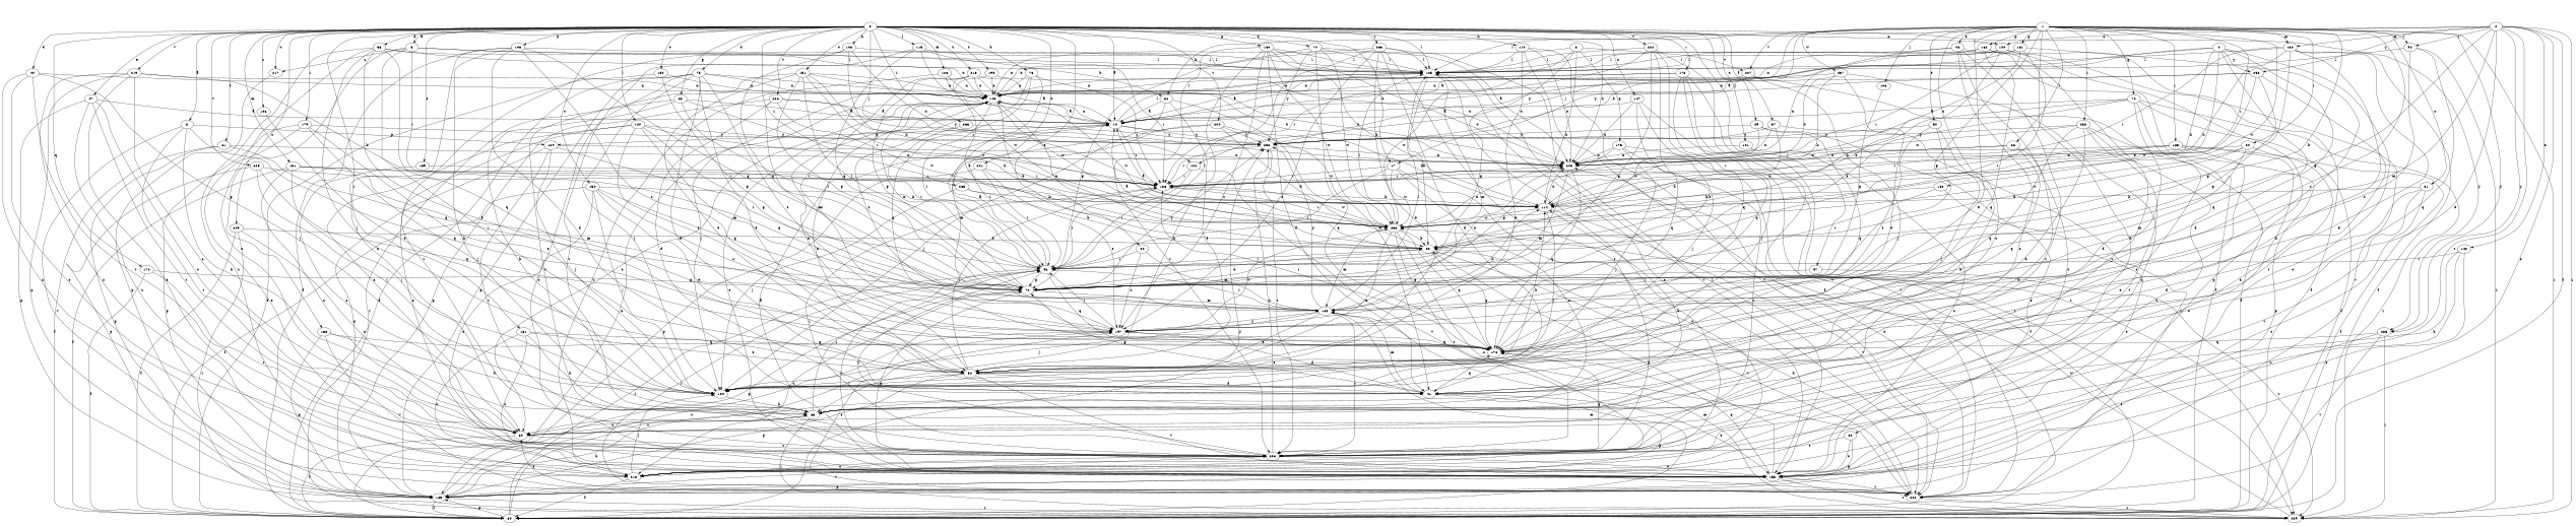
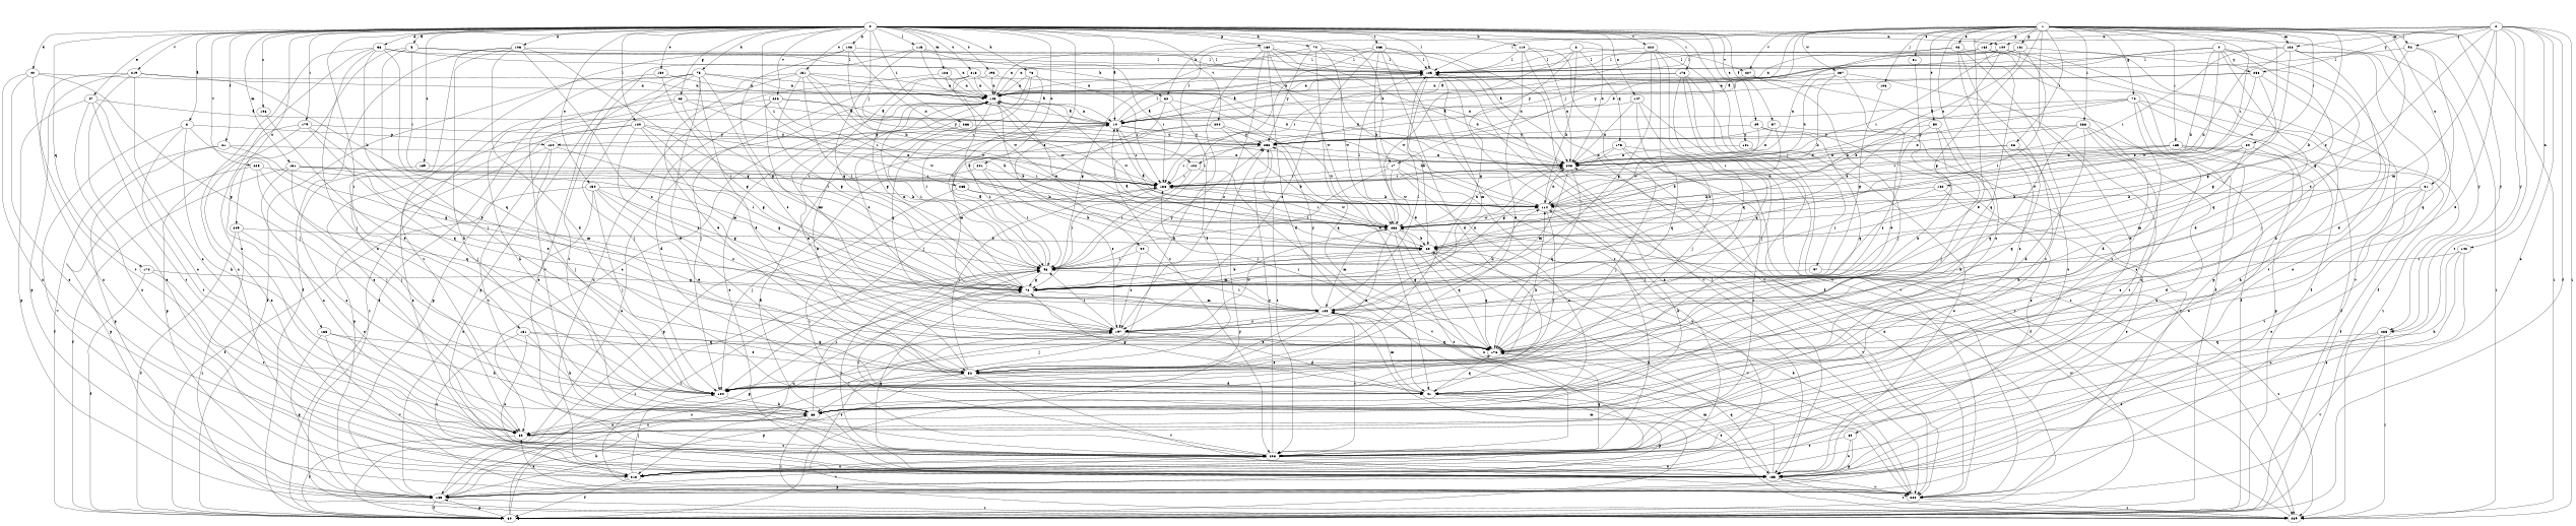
  strict digraph {
    0
    5
    8
    10
    17
    29
    36
    40
    44
    47
    57
    61
    68
    74
    75
    76
    97
    101
    102
    106
    108
    110
    115
    120
    125
    128
    131
    140
    147
    150
    151
    154
    160
    174
    178
    179
    181
    189
    195
    196
    204
    209
    213
-   217
    219
    222
    225
    226
    241
    248
    n51 [label=285]
    263
    265
    266
    82
    104
    163
    186
    208
    176
    83
    164
    228
    114
    145
    258
    32
    238
    93
    218
    155
    52
    197
    135
    165
    20
    72
    n78 [label=60]
    269
    41
    1
    31
    48
    50
+   51
    70
    80
    84
    88
    92
    103
    133
    161
    162
    182
    185
    227
    237
    268
    2
    142
    256
    3
    175
    4
    0 -> 5 [label=a]
    0 -> 8 [label=a]
    0 -> 10 [label=a]
    0 -> 17 [label=b]
    0 -> 29 [label=c]
    0 -> 36 [label=d]
    0 -> 40 [label=d]
    0 -> 44 [label=e]
    0 -> 47 [label=e]
    0 -> 57 [label=f]
    0 -> 61 [label=f]
    0 -> 68 [label=g]
    0 -> 74 [label=h]
    0 -> 75 [label=h]
    0 -> 76 [label=h]
    0 -> 97 [label=j]
    0 -> 101 [label=j]
    0 -> 102 [label=j]
    0 -> 106 [label=k]
    0 -> 108 [label=k]
    0 -> 110 [label=k]
    0 -> 115 [label=l]
    0 -> 120 [label=l]
    0 -> 125 [label=l]
    0 -> 128 [label=m]
    0 -> 131 [label=m]
    0 -> 140 [label=n]
    0 -> 147 [label=o]
    0 -> 150 [label=o]
    0 -> 151 [label=o]
    0 -> 154 [label=o]
    0 -> 160 [label=p]
    0 -> 174 [label=q]
    0 -> 178 [label=r]
    0 -> 179 [label=r]
    0 -> 181 [label=r]
    0 -> 189 [label=s]
    0 -> 195 [label=s]
    0 -> 196 [label=s]
    0 -> 204 [label=t]
    0 -> 209 [label=u]
    0 -> 213 [label=u]
-   0 -> 217 [label=u]
    0 -> 219 [label=v]
    0 -> 222 [label=v]
    0 -> 225 [label=v]
    0 -> 226 [label=v]
    0 -> 241 [label=x]
    0 -> 248 [label=x]
    0 -> n51 [label=y]
    0 -> 263 [label=z]
    0 -> 265 [label=z]
    0 -> 266 [label=z]
    5 -> 125 [label=l]
-   5 -> 217 [label=u]
    5 -> 82 [label=h]
    5 -> 104 [label=j]
    5 -> 163 [label=p]
    5 -> 186 [label=r]
    8 -> 208 [label=t]
    8 -> 176 [label=q]
    8 -> 83 [label=h]
    8 -> 164 [label=p]
    8 -> 228 [label=v]
    10 -> 125 [label=l]
    10 -> 186 [label=r]
    10 -> 164 [label=p]
    10 -> 114 [label=k]
    10 -> 145 [label=n]
    10 -> 258 [label=y]
    17 -> 186 [label=r]
    17 -> 32 [label=c]
    17 -> 238 [label=w]
    17 -> 93 [label=i]
    17 -> 218 [label=u]
    29 -> 176 [label=q]
    29 -> 258 [label=y]
    29 -> 238 [label=w]
    29 -> 155 [label=o]
    36 -> 125 [label=l]
    36 -> 104 [label=j]
    36 -> 176 [label=q]
    36 -> 145 [label=n]
    36 -> 32 [label=c]
    36 -> 218 [label=u]
    36 -> 52 [label=e]
    40 -> 104 [label=j]
    40 -> 208 [label=t]
    40 -> 145 [label=n]
    40 -> 218 [label=u]
    40 -> 155 [label=o]
    44 -> 93 [label=i]
    44 -> 197 [label=s]
    44 -> 135 [label=m]
    47 -> 10 [label=a]
    47 -> 208 [label=t]
    47 -> 32 [label=c]
    47 -> 218 [label=u]
    47 -> 165 [label=p]
    57 -> 248 [label=x]
    57 -> 228 [label=v]
    57 -> 258 [label=y]
    57 -> 20 [label=b]
    61 -> 248 [label=x]
    61 -> 165 [label=p]
    61 -> 72 [label=g]
    61 -> n78 [label=f]
    68 -> 10 [label=a]
    68 -> 186 [label=r]
    68 -> 83 [label=h]
    68 -> 93 [label=i]
    68 -> 269 [label=z]
    74 -> 125 [label=l]
    74 -> 248 [label=x]
    74 -> 258 [label=y]
    74 -> 238 [label=w]
    74 -> 72 [label=g]
    74 -> 41 [label=d]
    75 -> 248 [label=x]
    75 -> 104 [label=j]
    75 -> 145 [label=n]
    75 -> 155 [label=o]
    75 -> 52 [label=e]
    75 -> 197 [label=s]
    75 -> 165 [label=p]
    75 -> n78 [label=f]
    75 -> 41 [label=d]
    76 -> 186 [label=r]
    76 -> 176 [label=q]
    76 -> 145 [label=n]
    76 -> 93 [label=i]
    76 -> 197 [label=s]
    97 -> 72 [label=g]
    97 -> 269 [label=z]
    101 -> 248 [label=x]
    101 -> 155 [label=o]
    102 -> 186 [label=r]
    102 -> 228 [label=v]
    102 -> 93 [label=i]
    106 -> 125 [label=l]
    106 -> 83 [label=h]
    106 -> 32 [label=c]
    106 -> 197 [label=s]
    106 -> 72 [label=g]
    106 -> n78 [label=f]
    106 -> 41 [label=d]
    108 -> 125 [label=l]
    108 -> 248 [label=x]
    108 -> 208 [label=t]
    108 -> 114 [label=k]
    108 -> 72 [label=g]
    110 -> 125 [label=l]
    110 -> 248 [label=x]
    110 -> 228 [label=v]
    110 -> 52 [label=e]
    110 -> n78 [label=f]
    115 -> 125 [label=l]
    115 -> 186 [label=r]
    115 -> 208 [label=t]
    115 -> 238 [label=w]
    115 -> 72 [label=g]
    120 -> 114 [label=k]
    120 -> 258 [label=y]
    120 -> 32 [label=c]
    120 -> 155 [label=o]
    120 -> 197 [label=s]
    120 -> 135 [label=m]
    120 -> 72 [label=g]
    125 -> 145 [label=n]
    125 -> 155 [label=o]
    125 -> 135 [label=m]
    125 -> 20 [label=b]
    128 -> 145 [label=n]
    128 -> 238 [label=w]
    128 -> 218 [label=u]
    131 -> 104 [label=j]
    131 -> 186 [label=r]
    131 -> 32 [label=c]
    131 -> 135 [label=m]
    131 -> 72 [label=g]
    131 -> n78 [label=f]
    140 -> 125 [label=l]
    140 -> 186 [label=r]
    140 -> 228 [label=v]
    140 -> 145 [label=n]
    140 -> 20 [label=b]
    140 -> n78 [label=f]
    147 -> 10 [label=a]
    147 -> 248 [label=x]
    147 -> 104 [label=j]
    147 -> 176 [label=q]
    147 -> 269 [label=z]
    150 -> 145 [label=n]
    150 -> 72 [label=g]
    150 -> n78 [label=f]
    151 -> 10 [label=a]
    151 -> 186 [label=r]
    151 -> 208 [label=t]
    151 -> 145 [label=n]
    151 -> 238 [label=w]
    151 -> 93 [label=i]
    151 -> 52 [label=e]
    151 -> 72 [label=g]
    154 -> 104 [label=j]
    154 -> 114 [label=k]
    154 -> 155 [label=o]
    154 -> 52 [label=e]
    154 -> 197 [label=s]
    154 -> 72 [label=g]
    154 -> n78 [label=f]
    160 -> 125 [label=l]
    160 -> 248 [label=x]
    160 -> 208 [label=t]
    160 -> 83 [label=h]
    160 -> 114 [label=k]
    160 -> 238 [label=w]
    160 -> 197 [label=s]
    160 -> 41 [label=d]
    174 -> 208 [label=t]
    174 -> 72 [label=g]
    174 -> n78 [label=f]
    178 -> 10 [label=a]
    178 -> 104 [label=j]
    178 -> 176 [label=q]
    178 -> 228 [label=v]
    178 -> 145 [label=n]
    178 -> 269 [label=z]
    179 -> 104 [label=j]
    179 -> 258 [label=y]
    179 -> 155 [label=o]
    179 -> 52 [label=e]
    179 -> 165 [label=p]
    181 -> 176 [label=q]
    181 -> 83 [label=h]
    181 -> 218 [label=u]
    181 -> 155 [label=o]
    181 -> 52 [label=e]
    189 -> 186 [label=r]
    189 -> 32 [label=c]
    195 -> 248 [label=x]
    195 -> 104 [label=j]
    195 -> 145 [label=n]
    196 -> 52 [label=e]
    204 -> 258 [label=y]
    204 -> 238 [label=w]
    204 -> 93 [label=i]
    204 -> 135 [label=m]
    204 -> 20 [label=b]
    209 -> 32 [label=c]
    209 -> 20 [label=b]
    209 -> n78 [label=f]
    209 -> 269 [label=z]
    213 -> 10 [label=a]
    213 -> 248 [label=x]
    213 -> 145 [label=n]
    213 -> 197 [label=s]
    213 -> 20 [label=b]
    213 -> 72 [label=g]
-   217 -> 165 [label=p]
    219 -> 114 [label=k]
    219 -> 145 [label=n]
    219 -> 32 [label=c]
    219 -> 218 [label=u]
    219 -> 155 [label=o]
    219 -> 165 [label=p]
    222 -> 125 [label=l]
    222 -> 186 [label=r]
    222 -> 176 [label=q]
    222 -> 228 [label=v]
    222 -> 197 [label=s]
    222 -> 72 [label=g]
    225 -> 104 [label=j]
    225 -> 186 [label=r]
    225 -> 176 [label=q]
    225 -> 165 [label=p]
    226 -> 10 [label=a]
    226 -> 258 [label=y]
    226 -> 238 [label=w]
    226 -> 135 [label=m]
    226 -> 165 [label=p]
    226 -> 41 [label=d]
    241 -> 186 [label=r]
    241 -> 93 [label=i]
    241 -> 197 [label=s]
    241 -> 165 [label=p]
    248 -> 186 [label=r]
    248 -> 176 [label=q]
    248 -> 135 [label=m]
    n51 -> 176 [label=q]
    n51 -> 228 [label=v]
    n51 -> 155 [label=o]
    n51 -> 269 [label=z]
    263 -> 125 [label=l]
    263 -> 208 [label=t]
    263 -> 228 [label=v]
    263 -> 145 [label=n]
    263 -> 93 [label=i]
    263 -> 52 [label=e]
    263 -> 197 [label=s]
    263 -> 41 [label=d]
    265 -> 104 [label=j]
    265 -> 114 [label=k]
    265 -> 20 [label=b]
    266 -> 258 [label=y]
    266 -> 93 [label=i]
    82 -> 10 [label=a]
    82 -> 104 [label=j]
    82 -> 176 [label=q]
    82 -> 52 [label=e]
    104 -> 83 [label=h]
    163 -> 176 [label=q]
    163 -> 83 [label=h]
    163 -> 228 [label=v]
    163 -> 165 [label=p]
    186 -> 114 [label=k]
    186 -> 238 [label=w]
    186 -> 93 [label=i]
    208 -> 186 [label=r]
    208 -> 176 [label=q]
    208 -> 258 [label=y]
    208 -> 93 [label=i]
    208 -> 218 [label=u]
    208 -> 155 [label=o]
    176 -> 186 [label=r]
    176 -> 52 [label=e]
    83 -> 114 [label=k]
    83 -> 32 [label=c]
    83 -> 93 [label=i]
    83 -> 269 [label=z]
    164 -> 248 [label=x]
    164 -> 104 [label=j]
    164 -> 208 [label=t]
    164 -> 93 [label=i]
    164 -> 165 [label=p]
    228 -> 248 [label=x]
    228 -> 32 [label=c]
    228 -> 93 [label=i]
    228 -> 197 [label=s]
    228 -> 20 [label=b]
    228 -> 269 [label=z]
    114 -> 248 [label=x]
    114 -> 104 [label=j]
    114 -> 228 [label=v]
    114 -> 238 [label=w]
    145 -> 10 [label=a]
    145 -> 125 [label=l]
    145 -> 32 [label=c]
    145 -> 238 [label=w]
    145 -> 93 [label=i]
    145 -> 155 [label=o]
    145 -> 20 [label=b]
    258 -> 248 [label=x]
    258 -> 186 [label=r]
    258 -> 208 [label=t]
    32 -> 208 [label=t]
    32 -> n78 [label=f]
    238 -> 10 [label=a]
    238 -> 125 [label=l]
    238 -> 248 [label=x]
    238 -> 186 [label=r]
    238 -> 208 [label=t]
    238 -> 176 [label=q]
    238 -> 218 [label=u]
    238 -> 52 [label=e]
    238 -> 135 [label=m]
    238 -> 20 [label=b]
    93 -> 10 [label=a]
-   93 -> 176 [label=q]
    93 -> 72 [label=g]
    218 -> 125 [label=l]
    218 -> 104 [label=j]
    218 -> n78 [label=f]
    155 -> 10 [label=a]
    155 -> 125 [label=l]
    155 -> 176 [label=q]
    155 -> 228 [label=v]
    155 -> 93 [label=i]
    155 -> 165 [label=p]
    155 -> 20 [label=b]
    155 -> 72 [label=g]
    155 -> 269 [label=z]
    52 -> 104 [label=j]
    52 -> 186 [label=r]
    52 -> 228 [label=v]
    52 -> 114 [label=k]
    52 -> 145 [label=n]
    52 -> 165 [label=p]
    52 -> 41 [label=d]
    197 -> 176 [label=q]
    197 -> 238 [label=w]
    197 -> 93 [label=i]
    197 -> 41 [label=d]
    135 -> 125 [label=l]
    135 -> 104 [label=j]
    135 -> 208 [label=t]
    135 -> 114 [label=k]
    135 -> 258 [label=y]
    135 -> 93 [label=i]
    135 -> 52 [label=e]
    135 -> 197 [label=s]
    165 -> 208 [label=t]
    165 -> 83 [label=h]
    165 -> 197 [label=s]
    165 -> 72 [label=g]
    165 -> n78 [label=f]
    165 -> 269 [label=z]
    20 -> 10 [label=a]
    20 -> 176 [label=q]
    20 -> 228 [label=v]
    20 -> 145 [label=n]
    20 -> 93 [label=i]
    72 -> 248 [label=x]
    72 -> 145 [label=n]
    72 -> 258 [label=y]
    72 -> 218 [label=u]
    72 -> 135 [label=m]
    72 -> 20 [label=b]
    n78 -> 145 [label=n]
    n78 -> 258 [label=y]
    n78 -> 93 [label=i]
    n78 -> 197 [label=s]
    n78 -> 135 [label=m]
    n78 -> 165 [label=p]
    269 -> 238 [label=w]
    269 -> 135 [label=m]
    41 -> 176 [label=q]
    41 -> 145 [label=n]
    41 -> 155 [label=o]
    41 -> 135 [label=m]
    41 -> 165 [label=p]
    41 -> 72 [label=g]
    1 -> 17 [label=b]
    1 -> 102 [label=j]
    1 -> n51 [label=y]
    1 -> 82 [label=h]
    1 -> 32 [label=c]
    1 -> 238 [label=w]
    1 -> 52 [label=e]
    1 -> 197 [label=s]
    1 -> 20 [label=b]
    1 -> 72 [label=g]
    1 -> 269 [label=z]
    1 -> 31 [label=c]
    1 -> 48 [label=e]
    1 -> 50 [label=e]
+   1 -> 51 [label=e]
    1 -> 70 [label=g]
    1 -> 80 [label=h]
    1 -> 84 [label=i]
    1 -> 88 [label=i]
    1 -> 92 [label=i]
    1 -> 103 [label=j]
    1 -> 133 [label=m]
    1 -> 161 [label=p]
    1 -> 162 [label=p]
    1 -> 182 [label=r]
    1 -> 185 [label=r]
    1 -> 227 [label=v]
    1 -> 237 [label=w]
    1 -> 268 [label=z]
    31 -> 208 [label=t]
    31 -> 114 [label=k]
    31 -> 155 [label=o]
    31 -> 41 [label=d]
    48 -> 125 [label=l]
    48 -> 248 [label=x]
    48 -> 208 [label=t]
    48 -> 32 [label=c]
    48 -> 218 [label=u]
    48 -> n78 [label=f]
    50 -> 104 [label=j]
    50 -> 83 [label=h]
    50 -> 258 [label=y]
    50 -> 197 [label=s]
+   51 -> 83 [label=h]
    70 -> 10 [label=a]
    70 -> 114 [label=k]
    70 -> 32 [label=c]
    70 -> 20 [label=b]
    70 -> n78 [label=f]
    70 -> 269 [label=z]
    70 -> 41 [label=d]
    80 -> 208 [label=t]
    80 -> 155 [label=o]
    80 -> 165 [label=p]
    84 -> 248 [label=x]
    84 -> 83 [label=h]
    84 -> 238 [label=w]
    84 -> 135 [label=m]
    84 -> 20 [label=b]
    88 -> 248 [label=x]
    88 -> 186 [label=r]
    88 -> 176 [label=q]
    88 -> 83 [label=h]
    92 -> 125 [label=l]
    92 -> 176 [label=q]
-   92 -> 197 [label=s]
+   92 -> 238 [label=s]
    92 -> 269 [label=z]
    103 -> 72 [label=g]
    133 -> 125 [label=l]
    133 -> 186 [label=r]
    133 -> 83 [label=h]
    133 -> 114 [label=k]
    133 -> 72 [label=g]
    133 -> n78 [label=f]
    133 -> 41 [label=d]
    161 -> 10 [label=a]
    161 -> 125 [label=l]
    161 -> 248 [label=x]
    161 -> 104 [label=j]
    161 -> 93 [label=i]
    162 -> 125 [label=l]
    162 -> 208 [label=t]
    162 -> 176 [label=q]
    162 -> 258 [label=y]
    162 -> 165 [label=p]
    182 -> 114 [label=k]
    182 -> 93 [label=i]
    182 -> 155 [label=o]
    185 -> 248 [label=x]
    185 -> 186 [label=r]
    185 -> 114 [label=k]
    185 -> 32 [label=c]
    185 -> 155 [label=o]
    185 -> n78 [label=f]
    227 -> 104 [label=j]
    227 -> 145 [label=n]
    227 -> n78 [label=f]
    237 -> 248 [label=x]
    237 -> 114 [label=k]
    237 -> 145 [label=n]
    237 -> 218 [label=u]
    237 -> 52 [label=e]
    268 -> 248 [label=x]
    268 -> 208 [label=t]
    268 -> 176 [label=q]
    268 -> 258 [label=y]
    268 -> 218 [label=u]
    268 -> 165 [label=p]
    268 -> 41 [label=d]
    2 -> 125 [label=l]
    2 -> 140 [label=n]
    2 -> n51 [label=y]
    2 -> 208 [label=t]
    2 -> 155 [label=o]
    2 -> 52 [label=e]
    2 -> 135 [label=m]
    2 -> 72 [label=g]
    2 -> n78 [label=f]
    2 -> 269 [label=z]
    2 -> 92 [label=i]
    2 -> 133 [label=m]
    2 -> 142 [label=n]
    2 -> 256 [label=y]
    142 -> 83 [label=h]
    142 -> 93 [label=i]
    142 -> 218 [label=u]
    142 -> 155 [label=o]
    256 -> 10 [label=a]
    256 -> 208 [label=t]
    256 -> 145 [label=n]
    256 -> 238 [label=w]
    256 -> 72 [label=g]
    3 -> 114 [label=k]
    3 -> 145 [label=n]
    3 -> 238 [label=w]
    3 -> 72 [label=g]
    3 -> 227 [label=v]
    3 -> 175 [label=q]
    175 -> 248 [label=x]
    175 -> 104 [label=j]
    175 -> 208 [label=t]
    175 -> 72 [label=g]
    175 -> n78 [label=f]
    4 -> 10 [label=a]
    4 -> 176 [label=q]
    4 -> 114 [label=k]
    4 -> 258 [label=y]
    4 -> 155 [label=o]
    4 -> 20 [label=b]
    4 -> 41 [label=d]
    4 -> 256 [label=y]
  }
